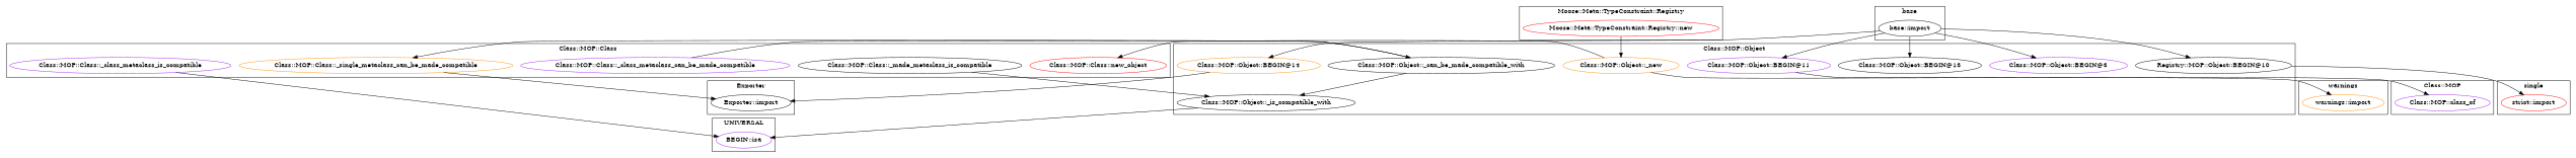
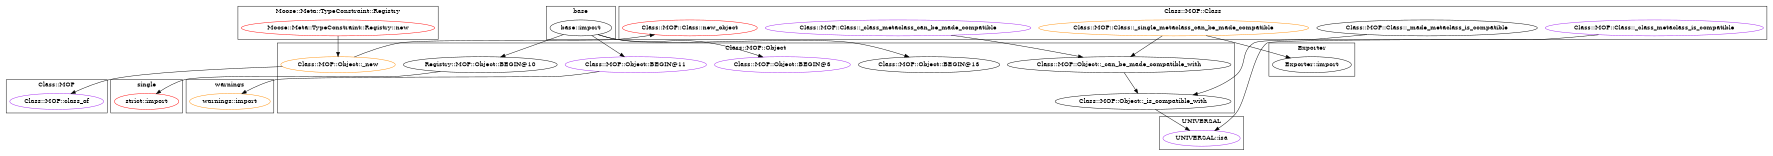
  digraph {
    node [color=black]
    "warnings::import" [color=darkorange]
-   "UNIVERSAL::isa" [color=purple label="BEGIN::isa"]
+   "UNIVERSAL::isa" [color=purple]
    "Moose::Meta::TypeConstraint::Registry::new" [color=red]
    "base::import"
    "Exporter::import"
    "Class::MOP::Object::_new" [color=darkorange]
    n7 [label="Registry::MOP::Object::BEGIN@10"]
-   "Class::MOP::Object::BEGIN@14" [color=darkorange]
    "Class::MOP::Object::BEGIN@11" [color=purple]
    "Class::MOP::Object::_can_be_made_compatible_with"
    "Class::MOP::Object::BEGIN@3" [color=purple]
    "Class::MOP::Object::BEGIN@13"
    "Class::MOP::Object::_is_compatible_with"
    "strict::import" [color=red]
    n15 [label="Class::MOP::Class::_made_metaclass_is_compatible"]
    "Class::MOP::Class::_class_metaclass_is_compatible" [color=purple]
    "Class::MOP::Class::_single_metaclass_can_be_made_compatible" [color=darkorange]
    "Class::MOP::Class::_class_metaclass_can_be_made_compatible" [color=purple]
    "Class::MOP::Class::new_object" [color=red]
    "Class::MOP::class_of" [color=purple]
    subgraph cluster_1 {
      label=warnings
      "warnings::import"
    }
    subgraph cluster_2 {
      label=UNIVERSAL
      "UNIVERSAL::isa"
    }
    subgraph cluster_3 {
      label="Moose::Meta::TypeConstraint::Registry"
      "Moose::Meta::TypeConstraint::Registry::new"
    }
    subgraph cluster_4 {
      label=base
      "base::import"
    }
    subgraph cluster_5 {
      label=Exporter
      "Exporter::import"
    }
    subgraph cluster_6 {
      label="Class::MOP::Object"
      "Class::MOP::Object::_new"
      n7
-     "Class::MOP::Object::BEGIN@14"
      "Class::MOP::Object::BEGIN@11"
      "Class::MOP::Object::_can_be_made_compatible_with"
      "Class::MOP::Object::BEGIN@3"
      "Class::MOP::Object::BEGIN@13"
      "Class::MOP::Object::_is_compatible_with"
    }
    subgraph cluster_7 {
      label=single
      "strict::import"
    }
    subgraph cluster_8 {
      label="Class::MOP::Class"
      n15
      "Class::MOP::Class::_class_metaclass_is_compatible"
      "Class::MOP::Class::_single_metaclass_can_be_made_compatible"
      "Class::MOP::Class::_class_metaclass_can_be_made_compatible"
      "Class::MOP::Class::new_object"
    }
    subgraph cluster_9 {
      label="Class::MOP"
      "Class::MOP::class_of"
    }
    "Moose::Meta::TypeConstraint::Registry::new" -> "Class::MOP::Object::_new"
    "base::import" -> n7
-   "base::import" -> "Class::MOP::Object::BEGIN@14"
    "base::import" -> "Class::MOP::Object::BEGIN@11"
    "base::import" -> "Class::MOP::Object::BEGIN@3"
    "base::import" -> "Class::MOP::Object::BEGIN@13"
    "Class::MOP::Object::_new" -> "Class::MOP::Class::new_object"
    "Class::MOP::Object::_new" -> "Class::MOP::class_of"
    n7 -> "strict::import"
-   "Class::MOP::Object::BEGIN@14" -> "Exporter::import"
    "Class::MOP::Object::BEGIN@11" -> "warnings::import"
    "Class::MOP::Object::_can_be_made_compatible_with" -> "Class::MOP::Object::_is_compatible_with"
    "Class::MOP::Object::_is_compatible_with" -> "UNIVERSAL::isa"
    n15 -> "Class::MOP::Object::_is_compatible_with"
    "Class::MOP::Class::_class_metaclass_is_compatible" -> "UNIVERSAL::isa"
    "Class::MOP::Class::_single_metaclass_can_be_made_compatible" -> "Exporter::import"
-   "Class::MOP::Object::_can_be_made_compatible_with" -> "Class::MOP::Class::_single_metaclass_can_be_made_compatible"
+   "Class::MOP::Class::_single_metaclass_can_be_made_compatible" -> "Class::MOP::Object::_can_be_made_compatible_with"
    "Class::MOP::Class::_class_metaclass_can_be_made_compatible" -> "Class::MOP::Object::_can_be_made_compatible_with"
  }
